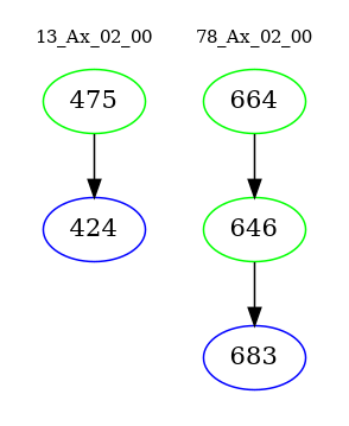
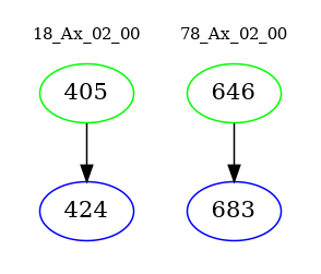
  digraph {
    node [color=green]
    edge [color=black]
-   n1 [label=475]
+   n1 [label=405]
    n2 [color=blue label=424]
-   n3 [label=664]
    n4 [label=646]
    n5 [color=blue label=683]
    subgraph cluster_1 {
      color=white
      fontsize=10
-     label="13_Ax_02_00"
+     label="18_Ax_02_00"
      n1
      n2
    }
    subgraph cluster_2 {
      color=white
      fontsize=10
      label="78_Ax_02_00"
-     n3
      n4
      n5
    }
    n1 -> n2
-   n3 -> n4
    n4 -> n5
  }
